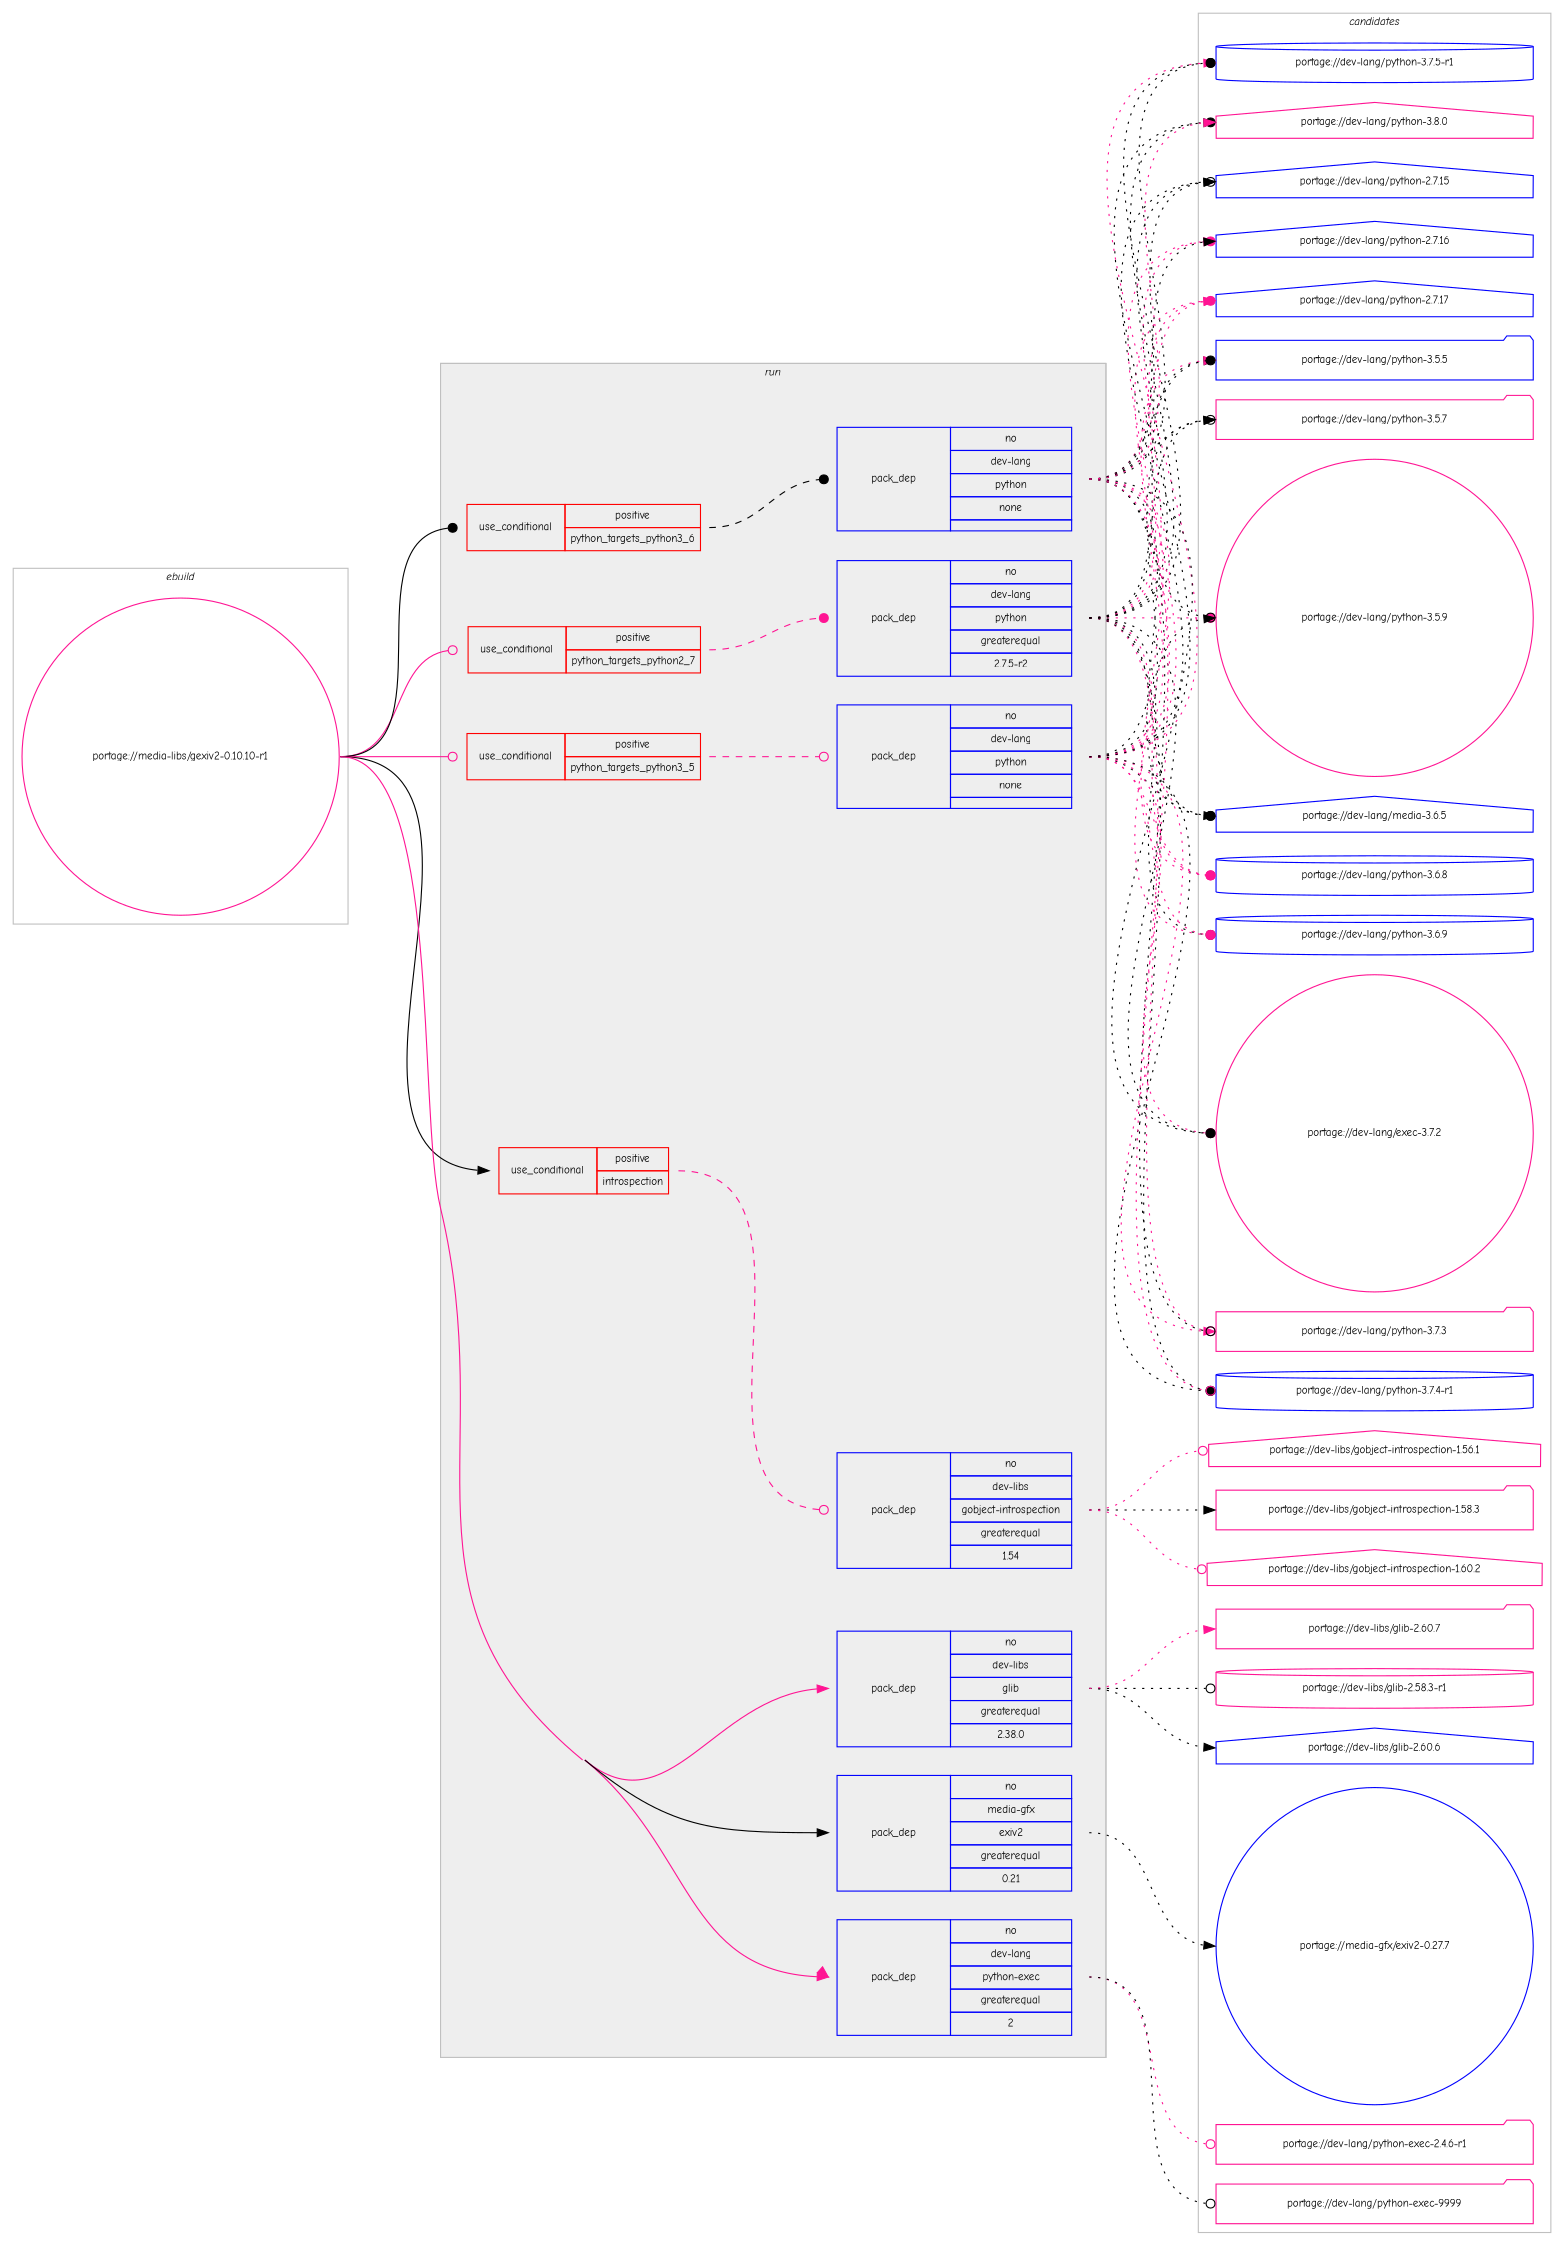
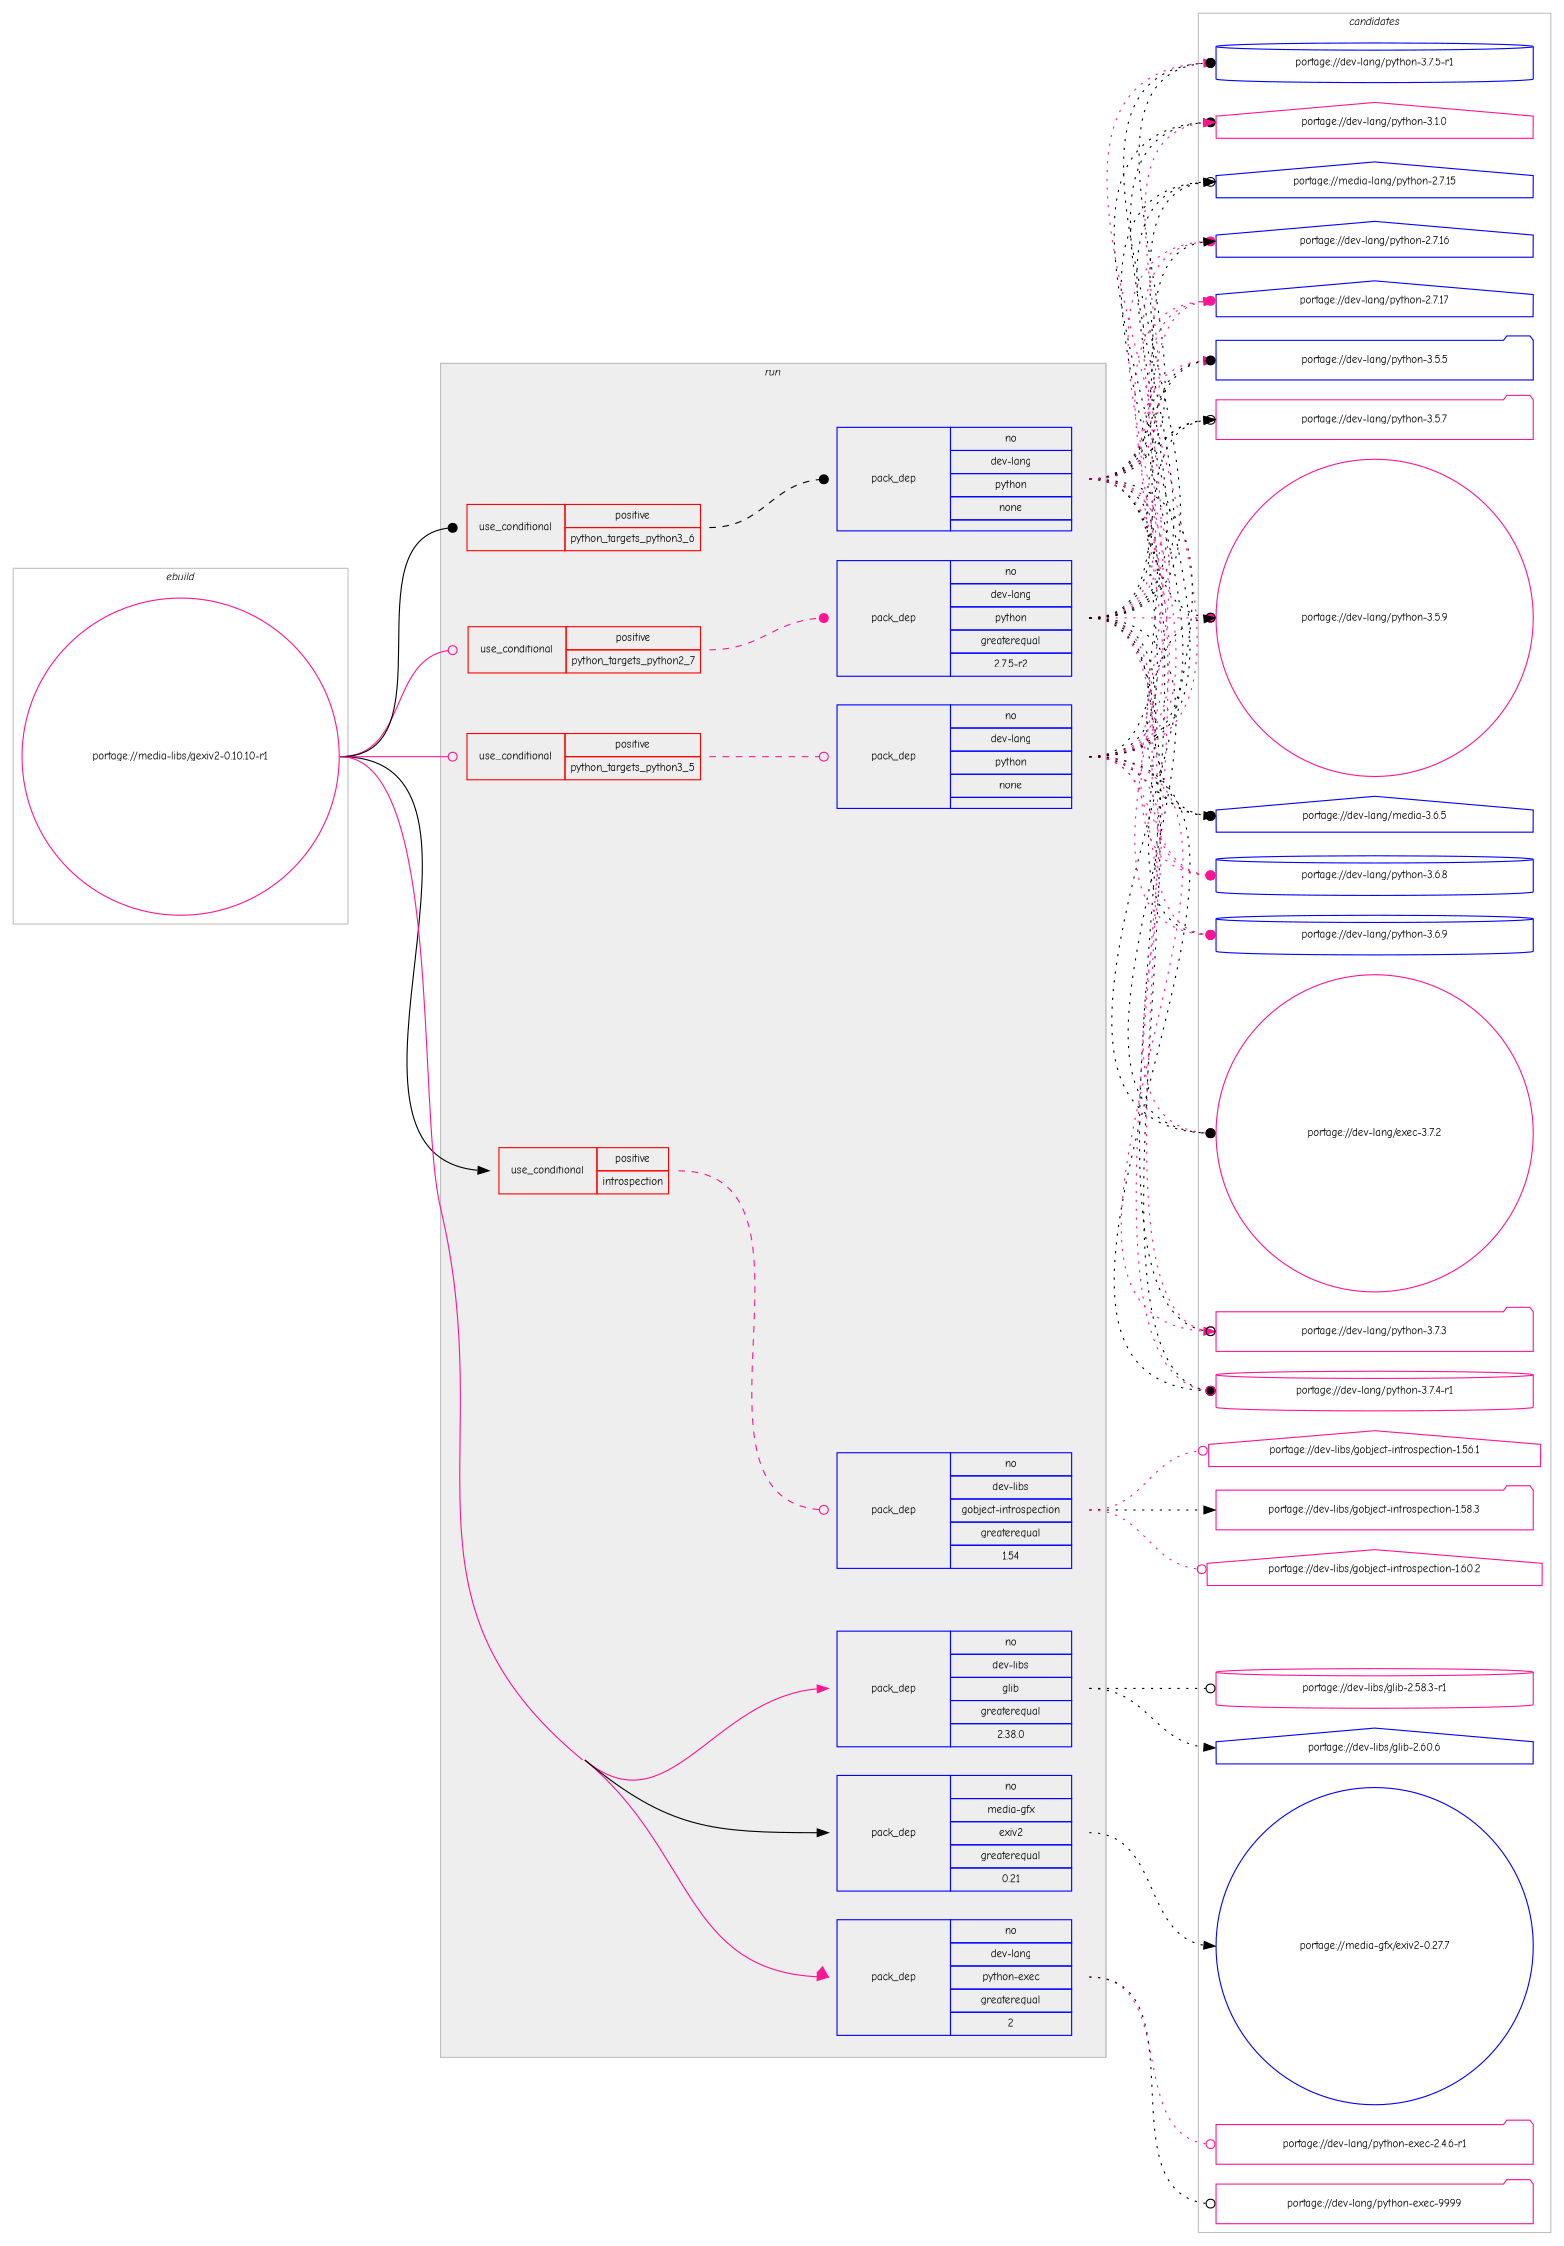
  digraph {
    compound=true
    concentrate=true
    fontname="Comic Neue"
    fontsize=10
    newrank=true
    rankdir=LR
    ranksep=1.5
    node [color=blue fontname="Comic Neue" fontsize=10 shape=none]
    edge [arrowhead=normal color=black fontname="Comic Neue" headport=w style=dotted tailport=e weight=100]
    n1 [color=deeppink label="portage://media-libs/gexiv2-0.10.10-r1" shape=circle width=4]
    n2 [label=<<TABLE BORDER="0" CELLBORDER="1" CELLSPACING="0" CELLPADDING="4" WIDTH="220"><TR><TD ROWSPAN="6" CELLPADDING="30">pack_dep</TD></TR><TR><TD WIDTH="110">no</TD></TR><TR><TD>dev-libs</TD></TR><TR><TD>gobject-introspection</TD></TR><TR><TD>greaterequal</TD></TR><TR><TD>1.54</TD></TR></TABLE>>]
    n3 [color=red label=<<TABLE BORDER="0" CELLBORDER="1" CELLSPACING="0" CELLPADDING="4"><TR><TD ROWSPAN="3" CELLPADDING="10">use_conditional</TD></TR><TR><TD>positive</TD></TR><TR><TD>introspection</TD></TR></TABLE>>]
    n4 [label=<<TABLE BORDER="0" CELLBORDER="1" CELLSPACING="0" CELLPADDING="4" WIDTH="220"><TR><TD ROWSPAN="6" CELLPADDING="30">pack_dep</TD></TR><TR><TD WIDTH="110">no</TD></TR><TR><TD>dev-lang</TD></TR><TR><TD>python</TD></TR><TR><TD>greaterequal</TD></TR><TR><TD>2.7.5-r2</TD></TR></TABLE>>]
    n5 [color=red label=<<TABLE BORDER="0" CELLBORDER="1" CELLSPACING="0" CELLPADDING="4"><TR><TD ROWSPAN="3" CELLPADDING="10">use_conditional</TD></TR><TR><TD>positive</TD></TR><TR><TD>python_targets_python2_7</TD></TR></TABLE>>]
    n6 [label=<<TABLE BORDER="0" CELLBORDER="1" CELLSPACING="0" CELLPADDING="4" WIDTH="220"><TR><TD ROWSPAN="6" CELLPADDING="30">pack_dep</TD></TR><TR><TD WIDTH="110">no</TD></TR><TR><TD>dev-lang</TD></TR><TR><TD>python</TD></TR><TR><TD>none</TD></TR><TR><TD></TD></TR></TABLE>>]
    n7 [color=red label=<<TABLE BORDER="0" CELLBORDER="1" CELLSPACING="0" CELLPADDING="4"><TR><TD ROWSPAN="3" CELLPADDING="10">use_conditional</TD></TR><TR><TD>positive</TD></TR><TR><TD>python_targets_python3_5</TD></TR></TABLE>>]
    n8 [label=<<TABLE BORDER="0" CELLBORDER="1" CELLSPACING="0" CELLPADDING="4" WIDTH="220"><TR><TD ROWSPAN="6" CELLPADDING="30">pack_dep</TD></TR><TR><TD WIDTH="110">no</TD></TR><TR><TD>dev-lang</TD></TR><TR><TD>python</TD></TR><TR><TD>none</TD></TR><TR><TD></TD></TR></TABLE>>]
    n9 [color=red label=<<TABLE BORDER="0" CELLBORDER="1" CELLSPACING="0" CELLPADDING="4"><TR><TD ROWSPAN="3" CELLPADDING="10">use_conditional</TD></TR><TR><TD>positive</TD></TR><TR><TD>python_targets_python3_6</TD></TR></TABLE>>]
    n10 [label=<<TABLE BORDER="0" CELLBORDER="1" CELLSPACING="0" CELLPADDING="4" WIDTH="220"><TR><TD ROWSPAN="6" CELLPADDING="30">pack_dep</TD></TR><TR><TD WIDTH="110">no</TD></TR><TR><TD>dev-lang</TD></TR><TR><TD>python-exec</TD></TR><TR><TD>greaterequal</TD></TR><TR><TD>2</TD></TR></TABLE>>]
    n11 [label=<<TABLE BORDER="0" CELLBORDER="1" CELLSPACING="0" CELLPADDING="4" WIDTH="220"><TR><TD ROWSPAN="6" CELLPADDING="30">pack_dep</TD></TR><TR><TD WIDTH="110">no</TD></TR><TR><TD>dev-libs</TD></TR><TR><TD>glib</TD></TR><TR><TD>greaterequal</TD></TR><TR><TD>2.38.0</TD></TR></TABLE>>]
    n12 [label=<<TABLE BORDER="0" CELLBORDER="1" CELLSPACING="0" CELLPADDING="4" WIDTH="220"><TR><TD ROWSPAN="6" CELLPADDING="30">pack_dep</TD></TR><TR><TD WIDTH="110">no</TD></TR><TR><TD>media-gfx</TD></TR><TR><TD>exiv2</TD></TR><TR><TD>greaterequal</TD></TR><TR><TD>0.21</TD></TR></TABLE>>]
    n13 [color=deeppink label="portage://dev-libs/gobject-introspection-1.56.1" shape=house width=4]
    n14 [color=deeppink label="portage://dev-libs/gobject-introspection-1.58.3" shape=folder width=4]
    n15 [color=deeppink label="portage://dev-libs/gobject-introspection-1.60.2" shape=house width=4]
-   n16 [label="portage://dev-lang/python-2.7.15" shape=house width=4]
+   n16 [label="portage://media-lang/python-2.7.15" shape=house width=4]
    n17 [label="portage://dev-lang/python-2.7.16" shape=house width=4]
    n18 [label="portage://dev-lang/python-2.7.17" shape=house width=4]
    n19 [label="portage://dev-lang/python-3.5.5" shape=folder width=4]
    n20 [color=deeppink label="portage://dev-lang/python-3.5.7" shape=folder width=4]
    n21 [color=deeppink label="portage://dev-lang/python-3.5.9" shape=circle width=4]
    n22 [label="portage://dev-lang/media-3.6.5" shape=house width=4]
    n23 [label="portage://dev-lang/python-3.6.8" shape=cylinder width=4]
    n24 [label="portage://dev-lang/python-3.6.9" shape=cylinder width=4]
    n25 [color=deeppink label="portage://dev-lang/exec-3.7.2" shape=circle width=4]
    n26 [color=deeppink label="portage://dev-lang/python-3.7.3" shape=folder width=4]
-   n27 [label="portage://dev-lang/python-3.7.4-r1" shape=cylinder width=4]
+   n27 [color=deeppink label="portage://dev-lang/python-3.7.4-r1" shape=cylinder width=4]
    n28 [label="portage://dev-lang/python-3.7.5-r1" shape=cylinder width=4]
-   n29 [color=deeppink label="portage://dev-lang/python-3.8.0" shape=house width=4]
+   n29 [color=deeppink label="portage://dev-lang/python-3.1.0" shape=house width=4]
    n30 [color=deeppink label="portage://dev-lang/python-exec-2.4.6-r1" shape=folder width=4]
    n31 [color=deeppink label="portage://dev-lang/python-exec-9999" shape=folder width=4]
    n32 [color=deeppink label="portage://dev-libs/glib-2.58.3-r1" shape=cylinder width=4]
    n33 [label="portage://dev-libs/glib-2.60.6" shape=house width=4]
-   n34 [color=deeppink label="portage://dev-libs/glib-2.60.7" shape=folder width=4]
    n35 [label="portage://media-gfx/exiv2-0.27.7" shape=circle width=4]
    subgraph cluster_1 {
      color=gray
      label=<<i>ebuild</i>>
      rank=same
      n1
    }
    subgraph cluster_2 {
      color=gray
      label=<<i>dependencies</i>>
      subgraph cluster_3 {
        color=gray
        fillcolor="#eeeeee"
        label=<<i>compile</i>>
        style=filled
      }
      subgraph cluster_4 {
        color=gray
        fillcolor="#eeeeee"
        label=<<i>compile and run</i>>
        style=filled
        subgraph sub_5 {
          color=gray
          fillcolor="#eeeeee"
          label=<<i>compile and run</i>>
          style=filled
          n3
          subgraph sub_6 {
            color=gray
            fillcolor="#eeeeee"
            label=<<i>compile and run</i>>
            style=filled
            n2
          }
        }
        subgraph sub_7 {
          color=gray
          fillcolor="#eeeeee"
          label=<<i>compile and run</i>>
          style=filled
          n5
          subgraph sub_8 {
            color=gray
            fillcolor="#eeeeee"
            label=<<i>compile and run</i>>
            style=filled
            n4
          }
        }
        subgraph sub_9 {
          color=gray
          fillcolor="#eeeeee"
          label=<<i>compile and run</i>>
          style=filled
          n7
          subgraph sub_10 {
            color=gray
            fillcolor="#eeeeee"
            label=<<i>compile and run</i>>
            style=filled
            n6
          }
        }
        subgraph sub_11 {
          color=gray
          fillcolor="#eeeeee"
          label=<<i>compile and run</i>>
          style=filled
          n9
          subgraph sub_12 {
            color=gray
            fillcolor="#eeeeee"
            label=<<i>compile and run</i>>
            style=filled
            n8
          }
        }
        subgraph sub_13 {
          color=gray
          fillcolor="#eeeeee"
          label=<<i>compile and run</i>>
          style=filled
          n10
        }
        subgraph sub_14 {
          color=gray
          fillcolor="#eeeeee"
          label=<<i>compile and run</i>>
          style=filled
          n11
        }
        subgraph sub_15 {
          color=gray
          fillcolor="#eeeeee"
          label=<<i>compile and run</i>>
          style=filled
          n12
        }
      }
      subgraph cluster_16 {
        color=gray
        fillcolor="#eeeeee"
        label=<<i>run</i>>
        style=filled
      }
    }
    subgraph cluster_17 {
      color=gray
      label=<<i>candidates</i>>
      rank=same
      subgraph sub_18 {
        color=black
        label=<<i>candidates</i>>
        nodesep=1
        rank=same
        n13
        n14
        n15
      }
      subgraph sub_19 {
        color=black
        label=<<i>candidates</i>>
        nodesep=1
        rank=same
        n16
        n17
        n18
        n19
        n20
        n21
        n22
        n23
        n24
        n25
        n26
        n27
        n28
        n29
      }
      subgraph sub_20 {
        color=black
        label=<<i>candidates</i>>
        nodesep=1
        rank=same
        n16
        n17
        n18
        n19
        n20
        n21
        n22
        n23
        n24
        n25
        n26
        n27
        n28
        n29
      }
      subgraph sub_21 {
        color=black
        label=<<i>candidates</i>>
        nodesep=1
        rank=same
        n16
        n17
        n18
        n19
        n20
        n21
        n22
        n23
        n24
        n25
        n26
        n27
        n28
        n29
      }
      subgraph sub_22 {
        color=black
        label=<<i>candidates</i>>
        nodesep=1
        rank=same
        n30
        n31
      }
      subgraph sub_23 {
        color=black
        label=<<i>candidates</i>>
        nodesep=1
        rank=same
        n32
        n33
-       n34
      }
      subgraph sub_24 {
        color=black
        label=<<i>candidates</i>>
        nodesep=1
        rank=same
        n35
      }
    }
    n1 -> n3 [style=solid weight=20]
    n1 -> n5 [arrowhead=odot color=deeppink style=solid weight=20]
    n1 -> n7 [arrowhead=odot color=deeppink style=solid weight=20]
    n1 -> n9 [arrowhead=dot style=solid weight=20]
    n1 -> n10 [color=deeppink style=solid weight=20]
    n1 -> n11 [color=deeppink style=solid weight=20]
    n1 -> n12 [style=solid weight=20]
    n2 -> n13 [arrowhead=odot color=deeppink]
    n2 -> n14
    n2 -> n15 [arrowhead=odot color=deeppink]
    n3 -> n2 [arrowhead=odot color=deeppink style=dashed weight=20]
    n4 -> n16 [arrowhead=odot]
    n4 -> n17 [arrowhead=dot color=deeppink]
    n4 -> n18 [color=deeppink]
    n4 -> n19
    n4 -> n20
    n4 -> n21 [arrowhead=dot color=deeppink]
    n4 -> n22 [arrowhead=dot]
    n4 -> n23 [arrowhead=dot color=deeppink]
    n4 -> n24 [arrowhead=odot]
    n4 -> n25 [arrowhead=dot]
    n4 -> n26 [arrowhead=odot color=deeppink]
    n4 -> n27 [arrowhead=odot]
    n4 -> n28 [arrowhead=dot]
    n4 -> n29
    n5 -> n4 [arrowhead=dot color=deeppink style=dashed weight=20]
    n6 -> n16
    n6 -> n17 [color=deeppink]
    n6 -> n18 [arrowhead=dot color=deeppink]
    n6 -> n19 [color=deeppink]
    n6 -> n20
    n6 -> n21
    n6 -> n22 [arrowhead=odot]
    n6 -> n23 [arrowhead=odot color=deeppink]
    n6 -> n24 [arrowhead=dot color=deeppink]
    n6 -> n25 [arrowhead=dot color=deeppink]
    n6 -> n26 [color=deeppink]
    n6 -> n27 [arrowhead=dot]
    n6 -> n28 [color=deeppink]
    n6 -> n29 [arrowhead=dot]
    n7 -> n6 [arrowhead=odot color=deeppink style=dashed weight=20]
    n8 -> n16
    n8 -> n17
    n8 -> n18 [color=deeppink]
    n8 -> n19 [arrowhead=dot]
    n8 -> n20 [arrowhead=odot]
    n8 -> n21 [arrowhead=odot]
    n8 -> n22
    n8 -> n23 [arrowhead=odot color=deeppink]
    n8 -> n24 [arrowhead=dot color=deeppink]
    n8 -> n25 [arrowhead=dot]
    n8 -> n26 [arrowhead=odot]
    n8 -> n27 [arrowhead=odot color=deeppink]
    n8 -> n28 [arrowhead=dot]
    n8 -> n29 [color=deeppink]
    n9 -> n8 [arrowhead=dot style=dashed weight=20]
    n10 -> n30 [arrowhead=odot color=deeppink]
    n10 -> n31 [arrowhead=odot]
    n11 -> n32 [arrowhead=odot]
    n11 -> n33
-   n11 -> n34 [color=deeppink]
    n12 -> n35
  }
